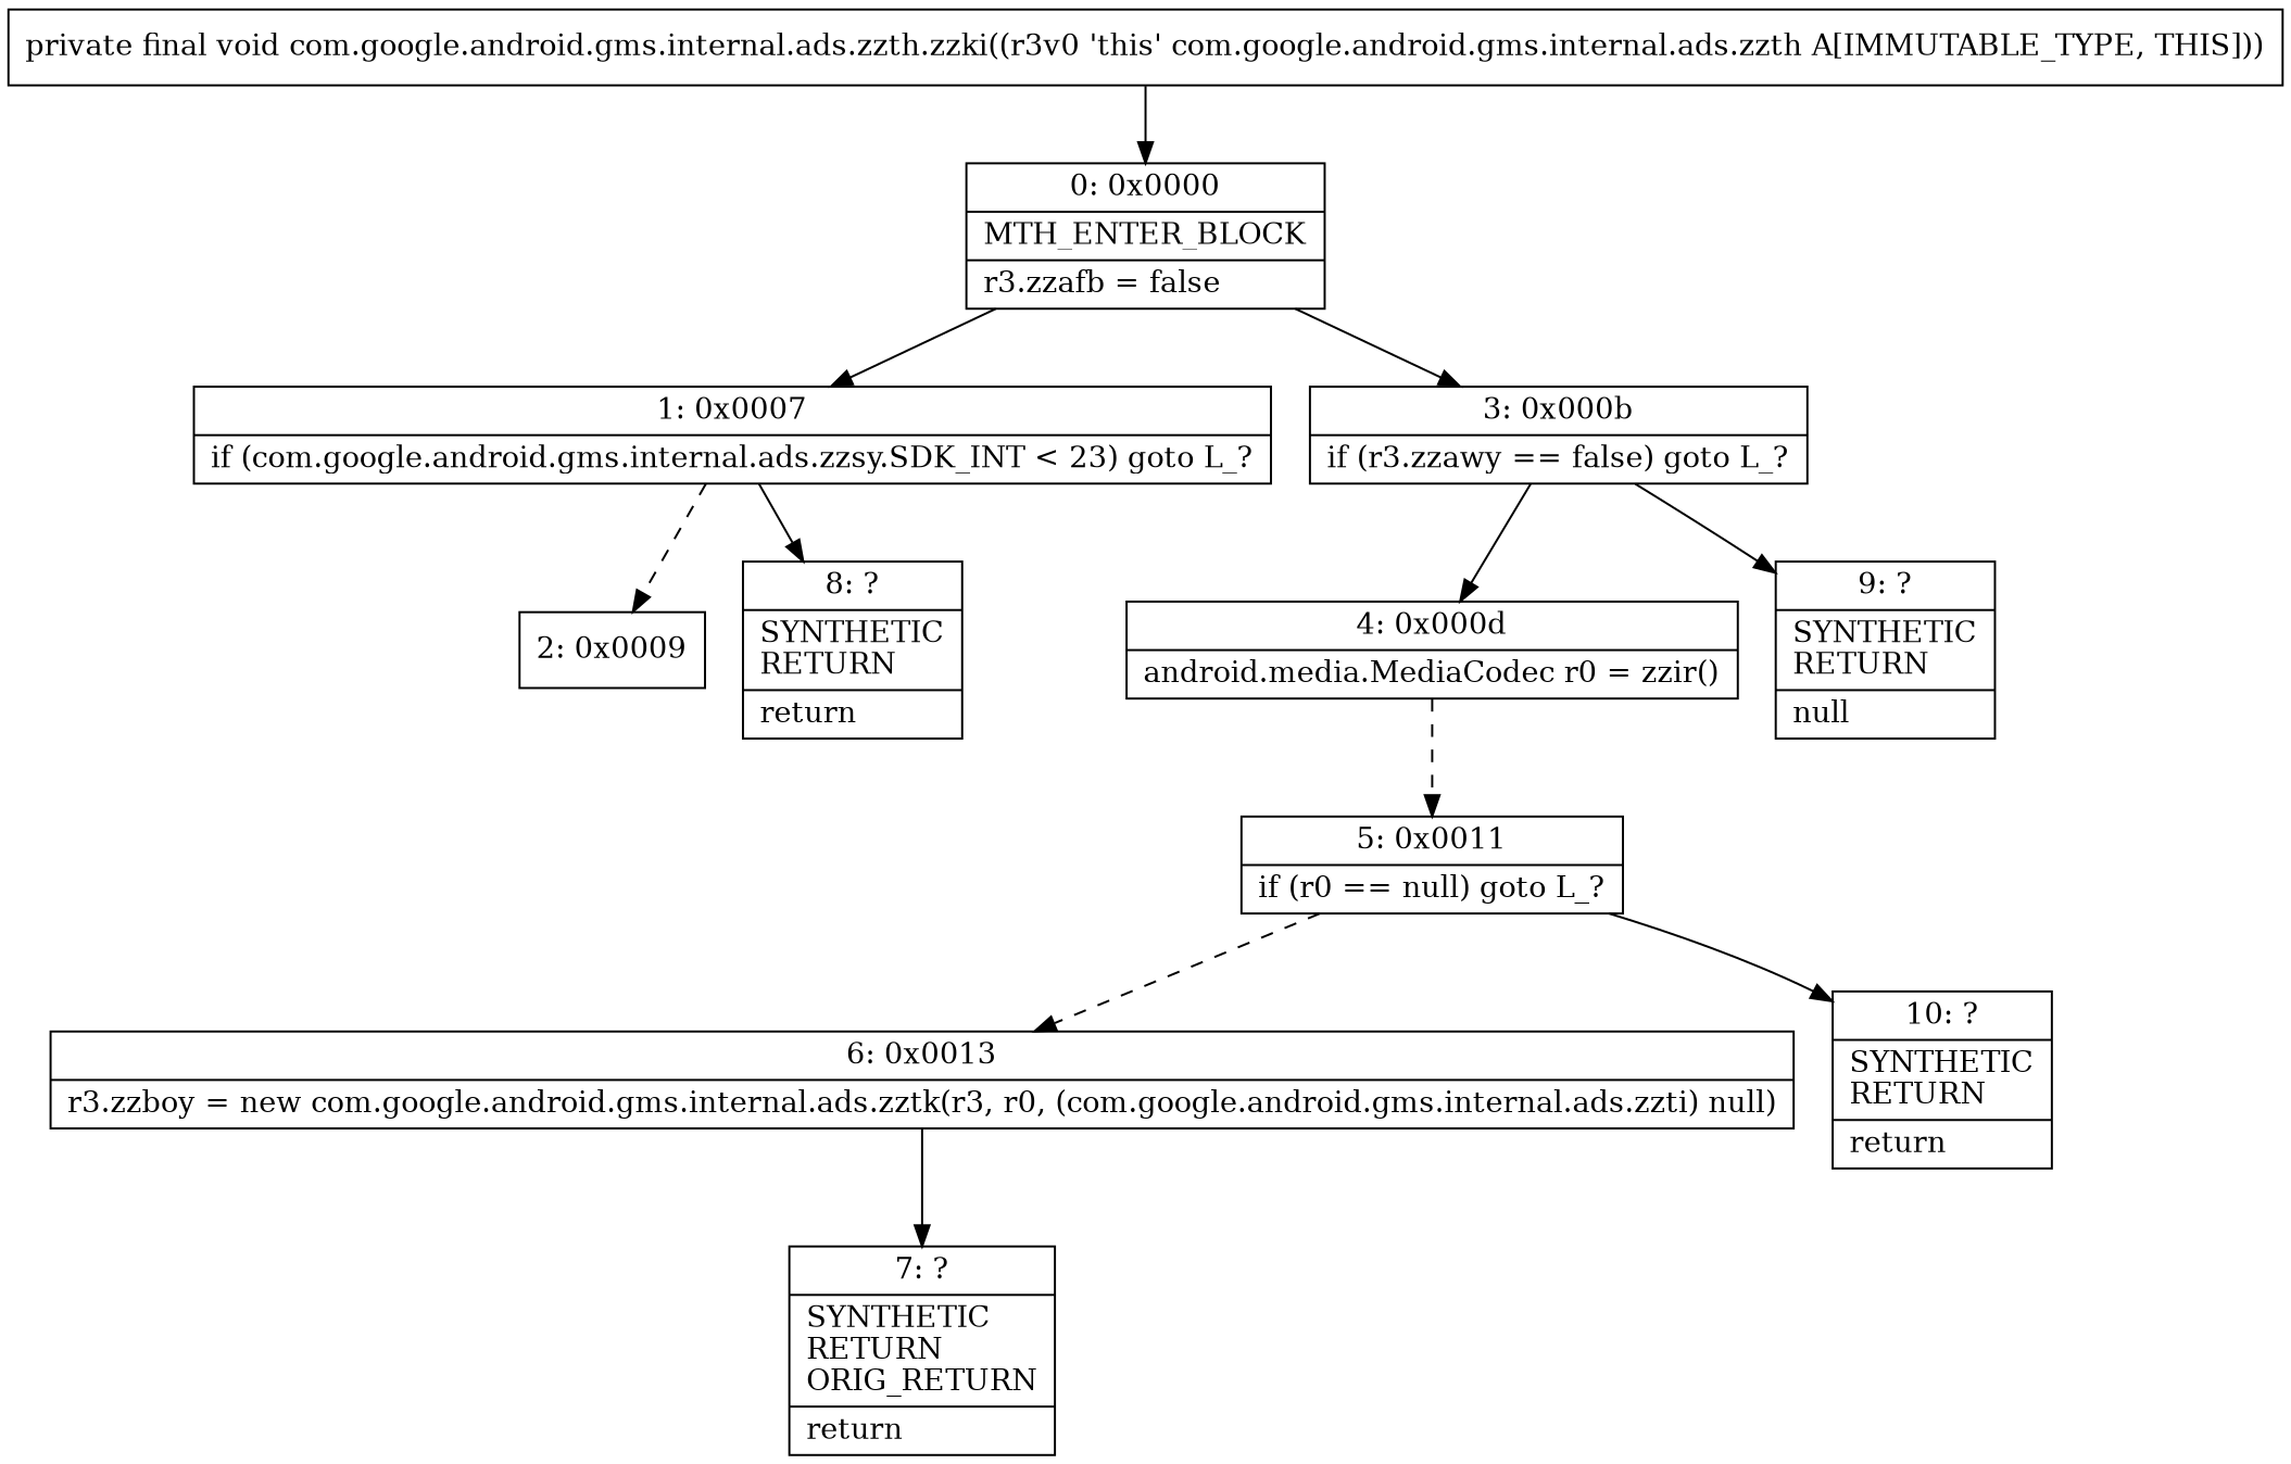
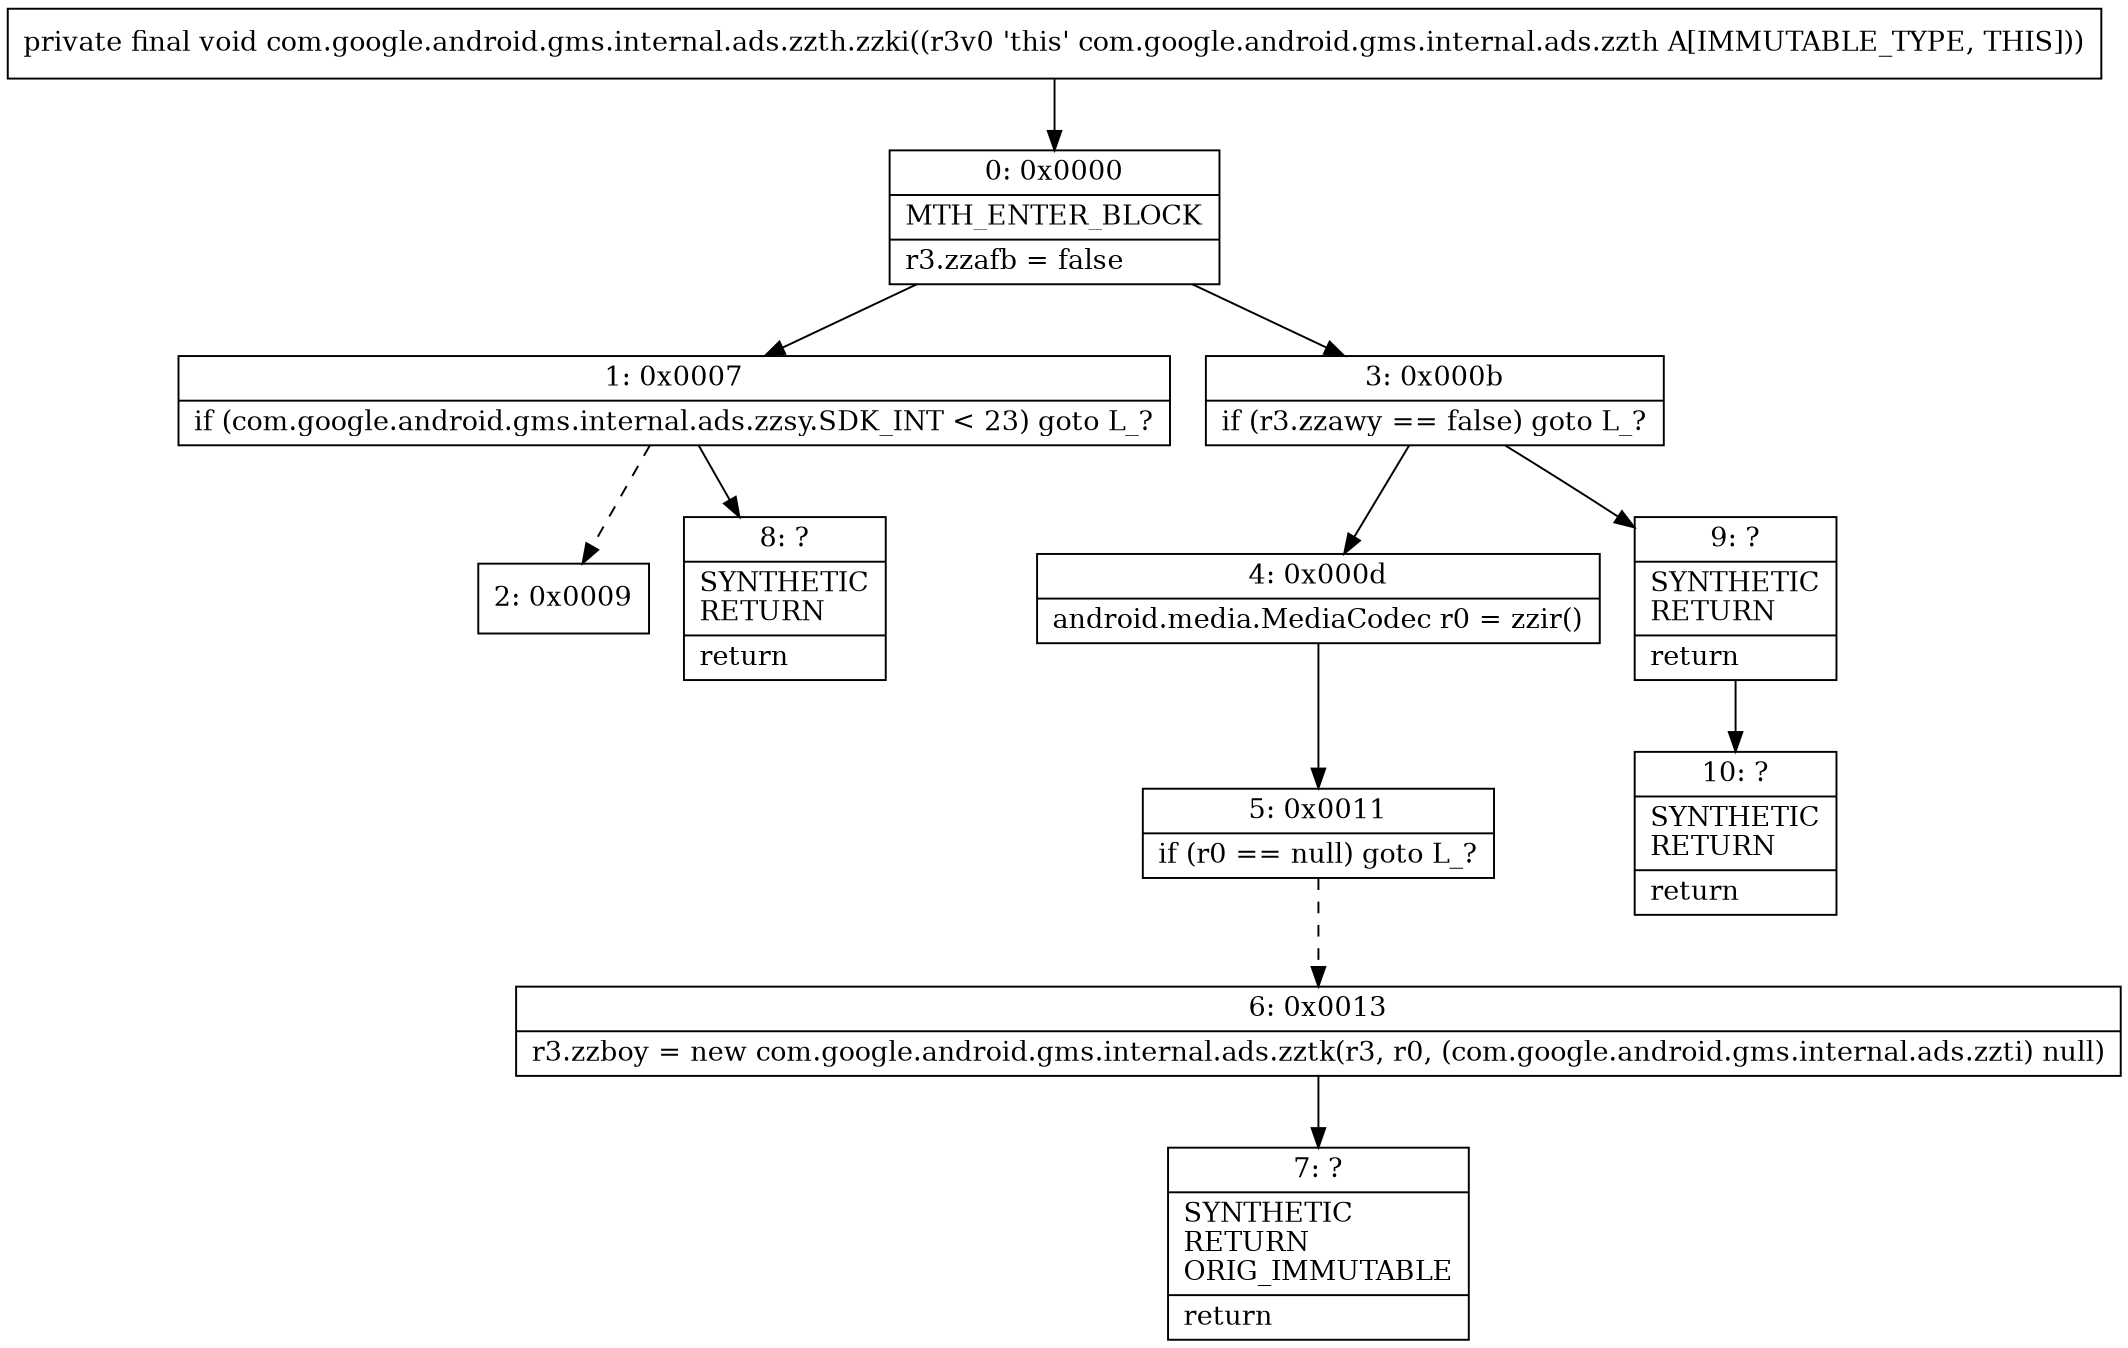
  digraph {
    node [shape=record]
    n1 [label="{0\:\ 0x0000|MTH_ENTER_BLOCK\l|r3.zzafb = false\l}"]
    n2 [label="{1\:\ 0x0007|if (com.google.android.gms.internal.ads.zzsy.SDK_INT \< 23) goto L_?\l}"]
    n3 [label="{3\:\ 0x000b|if (r3.zzawy == false) goto L_?\l}"]
    n4 [label="{2\:\ 0x0009}"]
    n5 [label="{8\:\ ?|SYNTHETIC\lRETURN\l|return\l}"]
    n6 [label="{4\:\ 0x000d|android.media.MediaCodec r0 = zzir()\l}"]
-   n7 [label="{9\:\ ?|SYNTHETIC\lRETURN\l|null\l}"]
+   n7 [label="{9\:\ ?|SYNTHETIC\lRETURN\l|return\l}"]
    n8 [label="{5\:\ 0x0011|if (r0 == null) goto L_?\l}"]
    n9 [label="{6\:\ 0x0013|r3.zzboy = new com.google.android.gms.internal.ads.zztk(r3, r0, (com.google.android.gms.internal.ads.zzti) null)\l}"]
    n10 [label="{10\:\ ?|SYNTHETIC\lRETURN\l|return\l}"]
-   n11 [label="{7\:\ ?|SYNTHETIC\lRETURN\lORIG_RETURN\l|return\l}"]
+   n11 [label="{7\:\ ?|SYNTHETIC\lRETURN\lORIG_IMMUTABLE\l|return\l}"]
    n12 [label="{private final void com.google.android.gms.internal.ads.zzth.zzki((r3v0 'this' com.google.android.gms.internal.ads.zzth A[IMMUTABLE_TYPE, THIS])) }"]
    n1 -> n2
    n1 -> n3
    n2 -> n4 [style=dashed]
    n2 -> n5
    n3 -> n6 [style=solid]
    n3 -> n7
-   n6 -> n8 [style=dashed]
+   n6 -> n8
    n8 -> n9 [style=dashed]
-   n8 -> n10
+   n7 -> n10
    n9 -> n11
    n12 -> n1
  }
